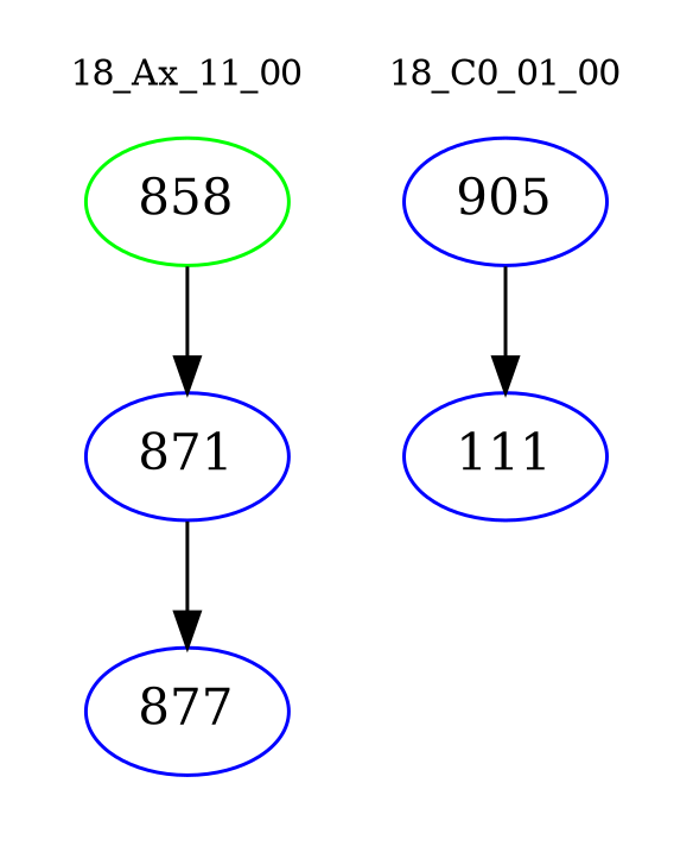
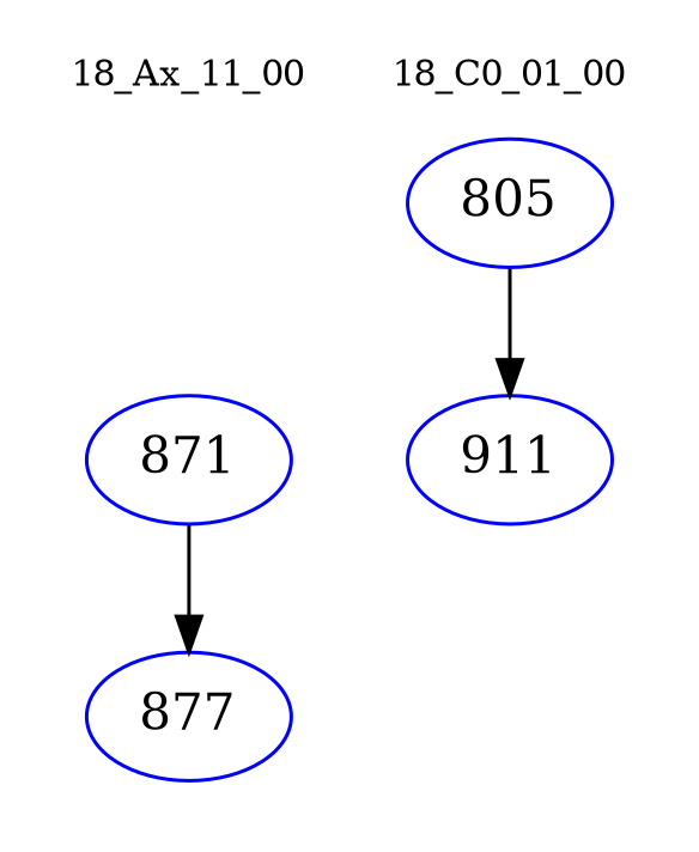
  digraph {
    node [color=blue]
    edge [color=black]
-   n1 [color=green label=858]
    n2 [label=871]
    n3 [label=877]
-   n4 [label=905]
-   n5 [label=111]
+   n4 [label=805]
+   n5 [label=911]
    subgraph cluster_1 {
      color=white
      fontsize=10
      label="18_Ax_11_00"
-     n1
      n2
      n3
    }
    subgraph cluster_2 {
      color=white
      fontsize=10
      label="18_C0_01_00"
      n4
      n5
    }
-   n1 -> n2
    n2 -> n3
    n4 -> n5
  }
